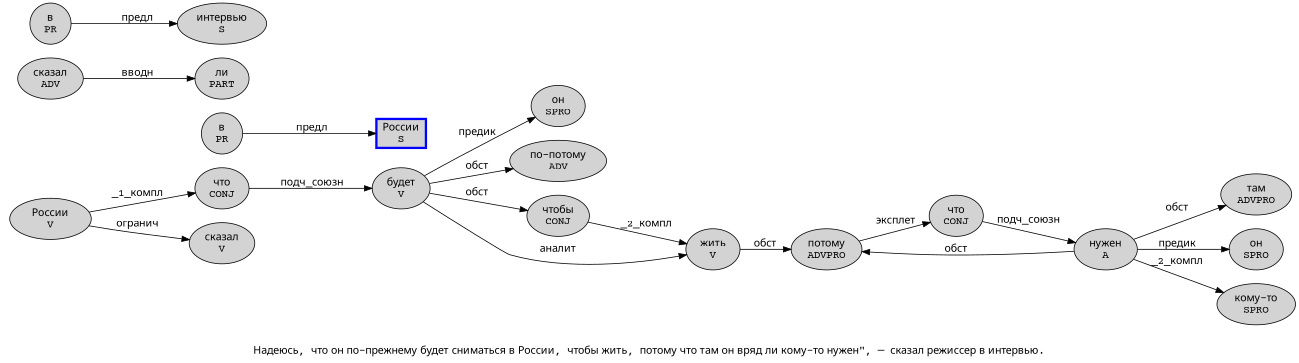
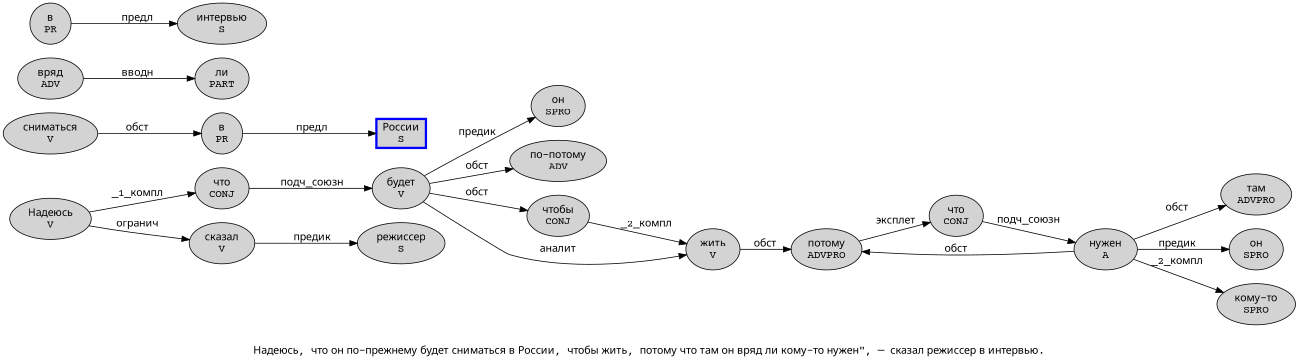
  digraph {
    fontname="Courier Prime"
    label="Надеюсь, что он по-прежнему будет сниматься в России, чтобы жить, потому что там он вряд ли кому-то нужен\", — сказал режиссер в интервью."
    rankdir=LR
    node [fillcolor=lightgray fontname="Courier Prime" penwidth=1 shape=ellipse style=filled]
    edge [fontname="Courier Prime"]
-   n1 [label="России\nV"]
+   n1 [label="Надеюсь\nV"]
    n2 [label="что\nCONJ"]
    n3 [label="сказал\nV"]
    n4 [label="будет\nV"]
+   n5 [label="режиссер\nS"]
    n6 [label="он\nSPRO"]
    n7 [label="по-потому\nADV"]
    n8 [label="чтобы\nCONJ"]
    n9 [label="жить\nV"]
+   n10 [label="сниматься\nV"]
    n11 [label="в\nPR"]
    n12 [color=blue label="России\nS" penwidth=3 shape=box]
    n13 [label="потому\nADVPRO"]
    n14 [label="что\nCONJ"]
    n15 [label="нужен\nA"]
    n16 [label="там\nADVPRO"]
    n17 [label="он\nSPRO"]
    n18 [label="кому-то\nSPRO"]
-   n19 [label="сказал\nADV"]
+   n19 [label="вряд\nADV"]
    n20 [label="ли\nPART"]
    n21 [label="в\nPR"]
    n22 [label="интервью\nS"]
    n1 -> n2 [label="_1_компл"]
    n1 -> n3 [label="огранич"]
    n2 -> n4 [label="подч_союзн"]
+   n3 -> n5 [label="предик"]
    n4 -> n6 [label="предик"]
    n4 -> n7 [label="обст"]
    n4 -> n8 [label="обст"]
    n4 -> n9 [label="аналит"]
    n8 -> n9 [label="_2_компл"]
    n9 -> n13 [label="обст"]
+   n10 -> n11 [label="обст"]
    n11 -> n12 [label="предл"]
    n13 -> n14 [label="эксплет"]
    n14 -> n15 [label="подч_союзн"]
    n15 -> n13 [label="обст"]
    n15 -> n16 [label="обст"]
    n15 -> n17 [label="предик"]
    n15 -> n18 [label="_2_компл"]
    n19 -> n20 [label="вводн"]
    n21 -> n22 [label="предл"]
  }
